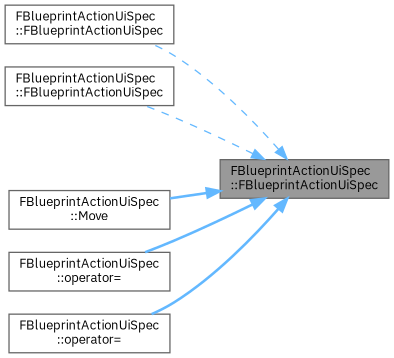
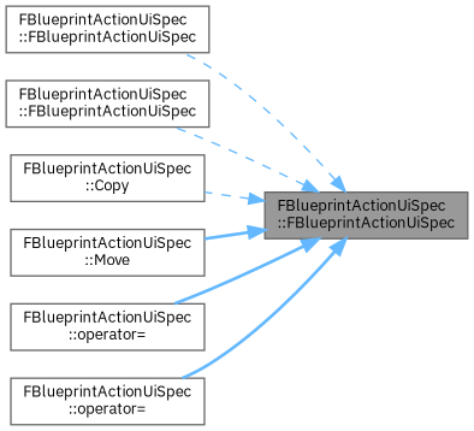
  digraph {
    rankdir=RL
    fontname="IBM Plex Sans"
    node [color=grey40 fillcolor=white fontname="IBM Plex Sans" fontsize=10 shape=box style=filled]
    edge [color=steelblue1 dir=back fontname="IBM Plex Sans" fontsize=10 labelfontname=Helvetica labelfontsize=10 style=dashed]
    n1 [color=gray40 fillcolor=grey60 fontcolor=black height=0.2 label="FBlueprintActionUiSpec\l::FBlueprintActionUiSpec" width=0.4]
    n2 [height=0.2 label="FBlueprintActionUiSpec\l::FBlueprintActionUiSpec" width=0.4]
    n3 [height=0.2 label="FBlueprintActionUiSpec\l::FBlueprintActionUiSpec" width=0.4]
+   n4 [height=0.2 label="FBlueprintActionUiSpec\l::Copy" width=0.4]
    n5 [height=0.2 label="FBlueprintActionUiSpec\l::Move" width=0.4]
    n6 [height=0.2 label="FBlueprintActionUiSpec\l::operator=" width=0.4]
    n7 [height=0.2 label="FBlueprintActionUiSpec\l::operator=" width=0.4]
    n1 -> n2
    n1 -> n3
+   n1 -> n4
    n1 -> n5 [style=bold]
    n1 -> n6 [style=bold]
    n1 -> n7 [style=bold]
  }
